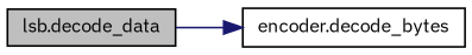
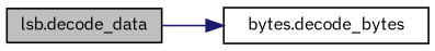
  digraph {
    rankdir=LR
    fontname="IBM Plex Sans"
    node [color=black fontname="IBM Plex Sans" fontsize=10 shape=record style=filled]
    n1 [fillcolor=grey75 fontcolor=black height=0.2 label="lsb.decode_data" width=0.4]
-   n2 [fillcolor=white height=0.2 label="encoder.decode_bytes" width=0.4]
+   n2 [fillcolor=white height=0.2 label="bytes.decode_bytes" width=0.4]
    n1 -> n2 [color=midnightblue fontname="IBM Plex Sans" fontsize=10 labelfontname=Helvetica labelfontsize=10 style=solid]
  }
